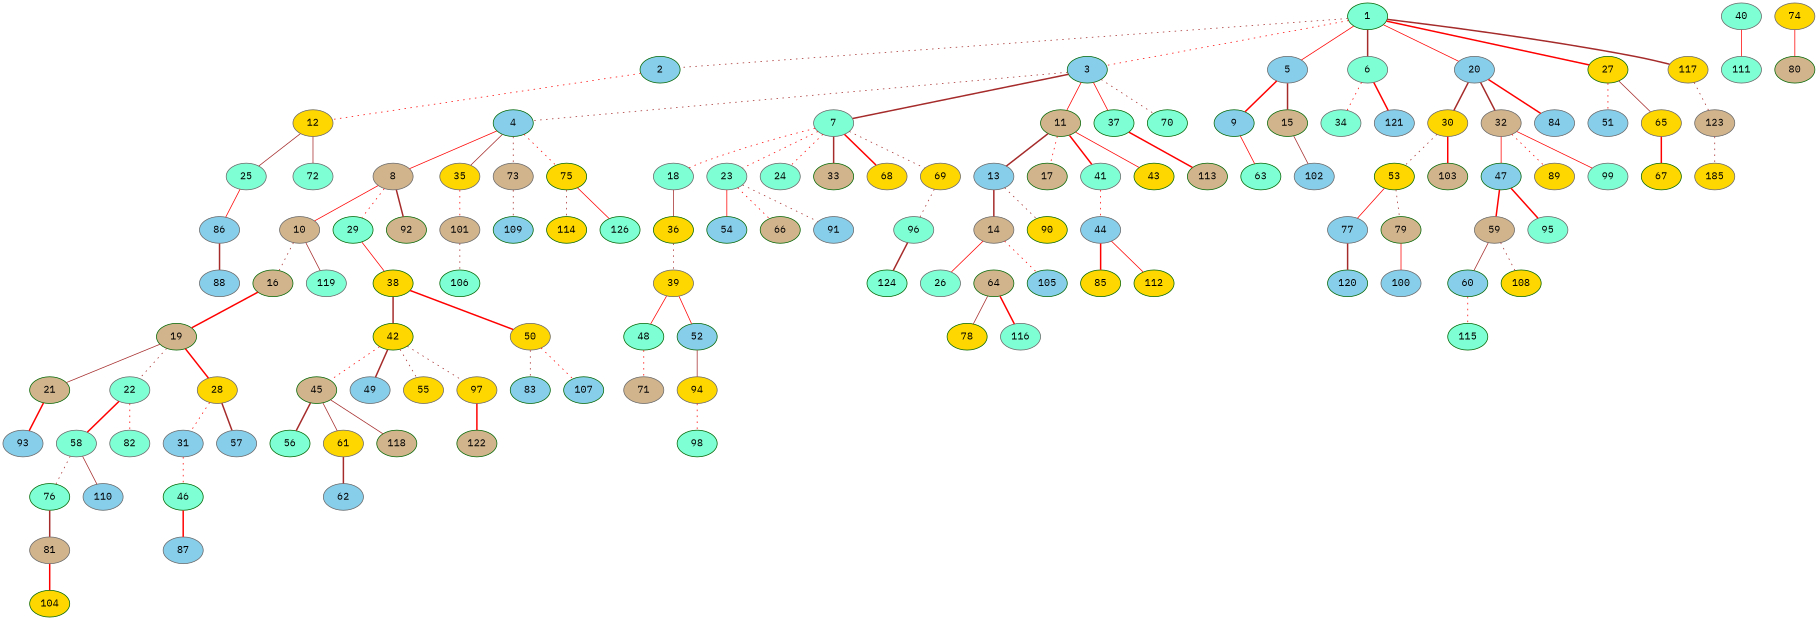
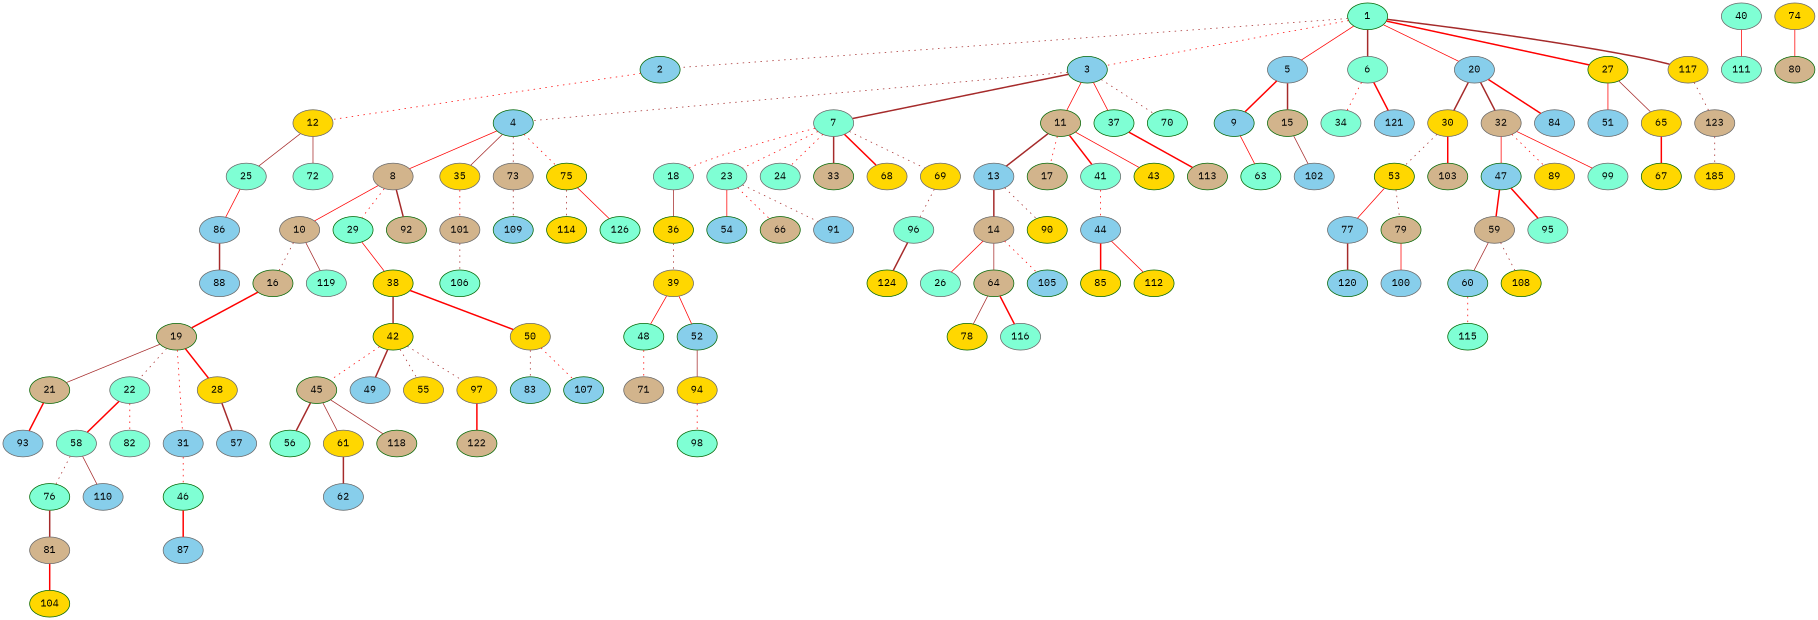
  graph {
    fontname="IBM Plex Mono"
    node [color=gray40 fillcolor=aquamarine fontname="IBM Plex Mono" style=filled]
    edge [color=red fontname="IBM Plex Mono" style=dotted]
    1 [color=darkgreen]
    2 [color=darkgreen fillcolor=skyblue]
    3 [color=darkgreen fillcolor=skyblue]
    5 [fillcolor=skyblue]
    6
    20 [fillcolor=skyblue]
    27 [color=darkgreen fillcolor=gold]
    117 [fillcolor=gold]
    12 [fillcolor=gold]
    4 [color=darkgreen fillcolor=skyblue]
    7
    11 [color=darkgreen fillcolor=tan]
    37 [color=darkgreen]
    70 [color=darkgreen]
    9 [color=darkgreen fillcolor=skyblue]
    15 [color=darkgreen fillcolor=tan]
    34
    121 [fillcolor=skyblue]
    30 [fillcolor=gold]
    32 [fillcolor=tan]
    84 [fillcolor=skyblue]
    51 [fillcolor=skyblue]
    65 [fillcolor=gold]
    123 [fillcolor=tan]
    25
    72
    8 [fillcolor=tan]
    35 [fillcolor=gold]
    73 [fillcolor=tan]
    75 [color=darkgreen fillcolor=gold]
    18
    23
    24
    33 [color=darkgreen fillcolor=tan]
    68 [fillcolor=gold]
    69 [fillcolor=gold]
    13 [fillcolor=skyblue]
    17 [color=darkgreen fillcolor=tan]
    41
    43 [color=darkgreen fillcolor=gold]
    113 [color=darkgreen fillcolor=tan]
    10 [fillcolor=tan]
    29 [color=darkgreen]
    92 [color=darkgreen fillcolor=tan]
    101 [fillcolor=tan]
    40
    111
    109 [color=darkgreen fillcolor=skyblue]
    114 [color=darkgreen fillcolor=gold]
    126 [color=darkgreen]
    63 [color=darkgreen]
    102 [fillcolor=skyblue]
    36 [color=darkgreen fillcolor=gold]
    54 [color=darkgreen fillcolor=skyblue]
    66 [color=darkgreen fillcolor=tan]
    91 [fillcolor=skyblue]
    96
    16 [color=darkgreen fillcolor=tan]
    119
    38 [color=darkgreen fillcolor=gold]
    19 [color=darkgreen fillcolor=tan]
    14 [fillcolor=tan]
    90 [color=darkgreen fillcolor=gold]
    44 [fillcolor=skyblue]
    86 [fillcolor=skyblue]
    26
    64 [color=darkgreen fillcolor=tan]
    105 [color=darkgreen fillcolor=skyblue]
    78 [color=darkgreen fillcolor=gold]
    116
    21 [color=darkgreen fillcolor=tan]
    22
    28 [fillcolor=gold]
    31 [fillcolor=skyblue]
    39 [fillcolor=gold]
    93 [fillcolor=skyblue]
    58
    82
    57 [fillcolor=skyblue]
    46 [color=darkgreen]
    53 [color=darkgreen fillcolor=gold]
    103 [color=darkgreen fillcolor=tan]
    47 [color=darkgreen fillcolor=skyblue]
    89 [fillcolor=gold]
    99
    76 [color=darkgreen]
    110 [fillcolor=skyblue]
    88 [fillcolor=skyblue]
    67 [color=darkgreen fillcolor=gold]
    42 [color=darkgreen fillcolor=gold]
    50 [fillcolor=gold]
    77 [fillcolor=skyblue]
    79 [color=darkgreen fillcolor=tan]
    87 [fillcolor=skyblue]
    59 [fillcolor=tan]
    95
    106 [color=darkgreen]
    48 [color=darkgreen]
    52 [color=darkgreen fillcolor=skyblue]
    45 [color=darkgreen fillcolor=tan]
    49 [fillcolor=skyblue]
    55 [fillcolor=gold]
    97 [fillcolor=gold]
    83 [color=darkgreen fillcolor=skyblue]
    107 [color=darkgreen fillcolor=skyblue]
    71 [fillcolor=tan]
    94 [fillcolor=gold]
    85 [color=darkgreen fillcolor=gold]
    112 [color=darkgreen fillcolor=gold]
    56 [color=darkgreen]
    61 [fillcolor=gold]
    118 [color=darkgreen fillcolor=tan]
    122 [color=darkgreen fillcolor=tan]
    62 [fillcolor=skyblue]
    60 [color=darkgreen fillcolor=skyblue]
    108 [color=darkgreen fillcolor=gold]
    98 [color=darkgreen]
    120 [color=darkgreen fillcolor=skyblue]
    100 [fillcolor=skyblue]
    81 [fillcolor=tan]
    115 [color=darkgreen]
    74 [fillcolor=gold]
    80 [color=darkgreen fillcolor=tan]
-   124 [color=darkgreen]
+   124 [color=darkgreen fillcolor=gold]
    104 [color=darkgreen fillcolor=gold]
    n126 [fillcolor=gold label=185]
    1 -- 2 [color=brown]
    1 -- 3
    1 -- 5 [style=solid]
    1 -- 6 [color=brown style=bold]
    1 -- 20 [style=solid]
    1 -- 27 [style=bold]
    1 -- 117 [color=brown style=bold]
    2 -- 12
    3 -- 4 [color=brown]
    3 -- 7 [color=brown style=bold]
    3 -- 11 [style=solid]
    3 -- 37 [style=solid]
    3 -- 70 [color=brown]
    5 -- 9 [style=bold]
    5 -- 15 [color=brown style=bold]
    6 -- 34
    6 -- 121 [style=bold]
    20 -- 30 [color=brown style=bold]
    20 -- 32 [color=brown style=bold]
    20 -- 84 [style=bold]
-   27 -- 51
+   27 -- 51 [style=solid]
    27 -- 65 [color=brown style=solid]
    117 -- 123 [color=brown]
    12 -- 25 [color=brown style=solid]
    12 -- 72 [color=brown style=solid]
    4 -- 8 [style=solid]
    4 -- 35 [color=brown style=solid]
    4 -- 73 [color=brown]
    4 -- 75
    7 -- 18
    7 -- 23
    7 -- 24
    7 -- 33 [color=brown style=bold]
    7 -- 68 [style=bold]
    7 -- 69 [color=brown]
    11 -- 13 [color=brown style=bold]
    11 -- 17
    11 -- 41 [style=bold]
    11 -- 43 [style=solid]
    37 -- 113 [style=bold]
    9 -- 63 [style=solid]
    15 -- 102 [color=brown style=solid]
    30 -- 53 [color=brown]
    30 -- 103 [style=bold]
    32 -- 47 [style=solid]
    32 -- 89
    32 -- 99 [style=solid]
    65 -- 67 [style=bold]
    123 -- n126 [color=brown]
    25 -- 86 [style=solid]
    8 -- 10 [style=solid]
    8 -- 29
    8 -- 92 [color=brown style=bold]
    35 -- 101
    73 -- 109 [color=brown]
    75 -- 114 [color=brown]
    75 -- 126 [style=solid]
    18 -- 36 [color=brown style=solid]
    23 -- 54 [style=solid]
    23 -- 66
    23 -- 91 [color=brown]
    69 -- 96 [color=brown]
    13 -- 14 [color=brown style=bold]
    13 -- 90 [color=brown]
    41 -- 44
    10 -- 16 [color=brown]
    10 -- 119 [color=brown style=solid]
    29 -- 38 [style=solid]
    101 -- 106 [color=brown]
    40 -- 111 [style=solid]
    36 -- 39 [color=brown]
    96 -- 124 [color=brown style=bold]
    16 -- 19 [style=bold]
    38 -- 42 [color=brown style=bold]
    38 -- 50 [style=bold]
    19 -- 21 [color=brown style=solid]
    19 -- 22 [color=brown]
    19 -- 28 [style=bold]
-   28 -- 31
+   19 -- 31
    14 -- 26 [style=solid]
+   14 -- 64 [color=brown style=solid]
    14 -- 105
    44 -- 85 [style=bold]
    44 -- 112 [style=solid]
    86 -- 88 [color=brown style=bold]
    64 -- 78 [color=brown style=solid]
    64 -- 116 [style=bold]
    21 -- 93 [style=bold]
    22 -- 58 [style=bold]
    22 -- 82
    28 -- 57 [color=brown style=bold]
    31 -- 46
    39 -- 48 [style=solid]
    39 -- 52 [style=solid]
    58 -- 76 [color=brown]
    58 -- 110 [color=brown style=solid]
    46 -- 87 [style=bold]
    53 -- 77 [style=solid]
    53 -- 79 [color=brown]
    47 -- 59 [style=bold]
    47 -- 95 [style=bold]
    76 -- 81 [color=brown style=bold]
    42 -- 45
    42 -- 49 [color=brown style=bold]
    42 -- 55 [color=brown]
    42 -- 97 [color=brown]
    50 -- 83 [color=brown]
    50 -- 107
    77 -- 120 [color=brown style=bold]
    79 -- 100 [style=solid]
    59 -- 60 [color=brown style=solid]
    59 -- 108 [color=brown]
    48 -- 71
    52 -- 94 [color=brown style=solid]
    45 -- 56 [color=brown style=bold]
    45 -- 61 [color=brown style=solid]
    45 -- 118 [color=brown style=solid]
    97 -- 122 [style=bold]
    94 -- 98
    61 -- 62 [color=brown style=bold]
    60 -- 115
    81 -- 104 [style=bold]
    74 -- 80 [style=solid]
  }
